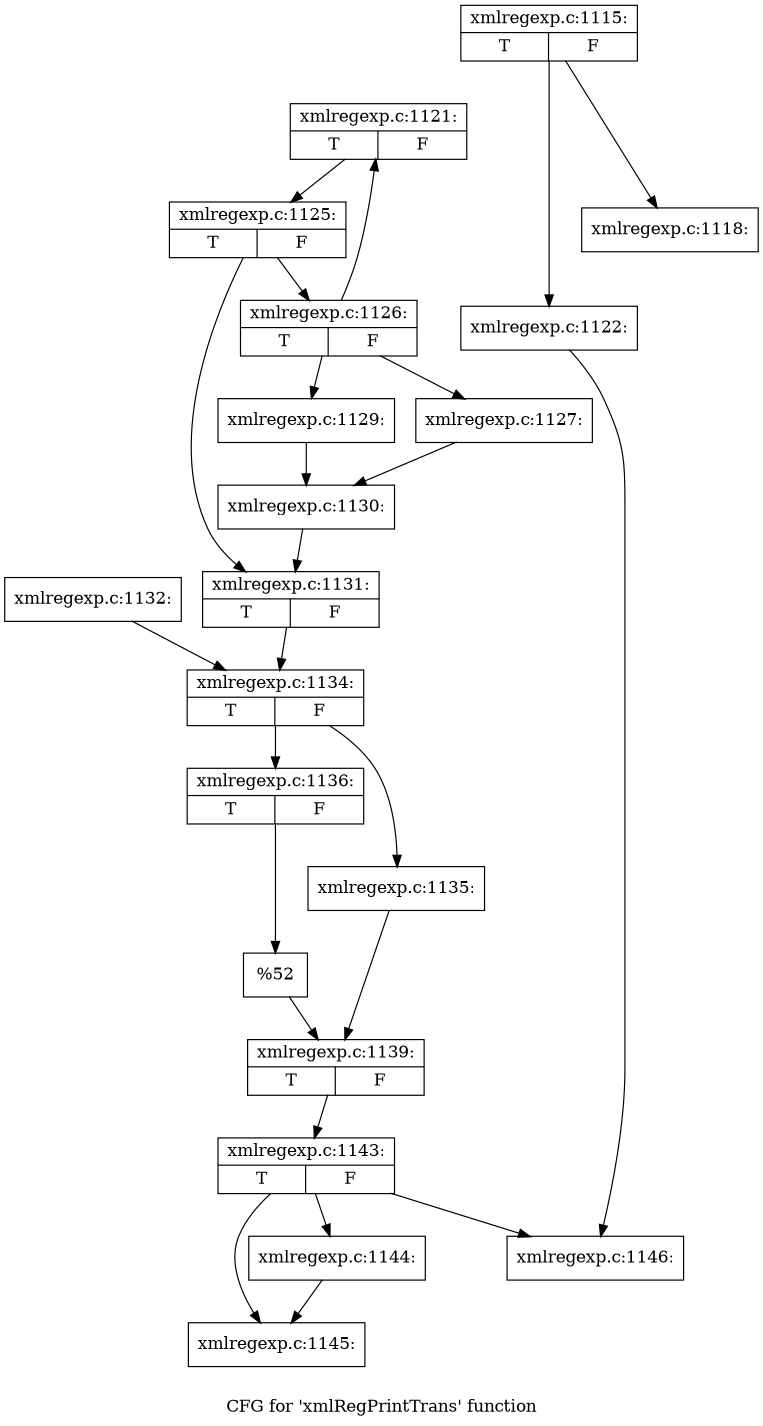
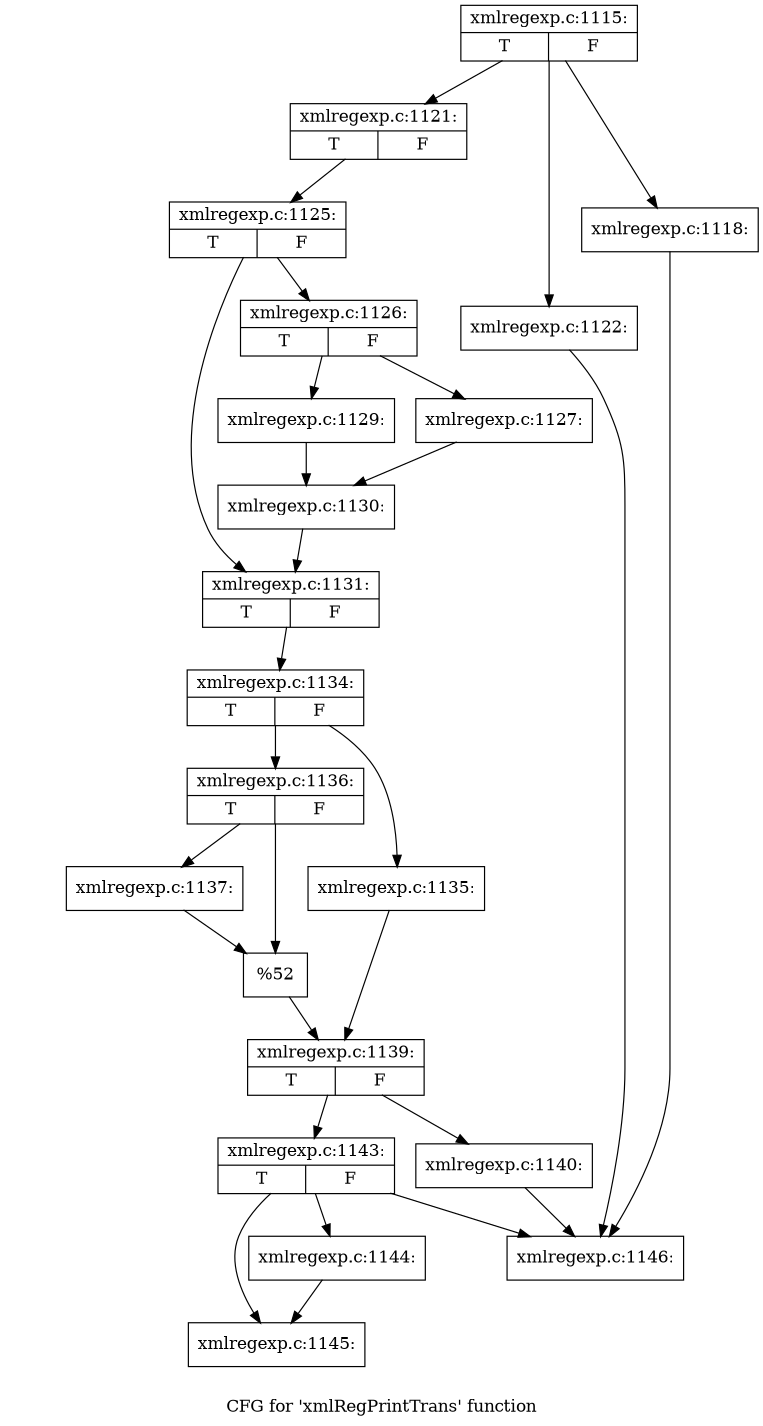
  digraph {
    label="CFG for 'xmlRegPrintTrans' function"
    node [shape=record]
    n1 [label="{xmlregexp.c:1115:|{<s0>T|<s1>F}}"]
    n2 [label="{xmlregexp.c:1118:}"]
    n3 [label="{xmlregexp.c:1121:|{<s0>T|<s1>F}}"]
    n4 [label="{xmlregexp.c:1122:}"]
    n5 [label="{xmlregexp.c:1146:}"]
    n6 [label="{xmlregexp.c:1125:|{<s0>T|<s1>F}}"]
    n7 [label="{xmlregexp.c:1126:|{<s0>T|<s1>F}}"]
    n8 [label="{xmlregexp.c:1131:|{<s0>T|<s1>F}}"]
    n9 [label="{xmlregexp.c:1127:}"]
    n10 [label="{xmlregexp.c:1129:}"]
    n11 [label="{xmlregexp.c:1134:|{<s0>T|<s1>F}}"]
    n12 [label="{xmlregexp.c:1130:}"]
-   n13 [label="{xmlregexp.c:1132:}"]
    n14 [label="{xmlregexp.c:1135:}"]
    n15 [label="{xmlregexp.c:1136:|{<s0>T|<s1>F}}"]
    n16 [label="{xmlregexp.c:1139:|{<s0>T|<s1>F}}"]
+   n17 [label="{xmlregexp.c:1137:}"]
    n18 [label="{%52}"]
+   n19 [label="{xmlregexp.c:1140:}"]
    n20 [label="{xmlregexp.c:1143:|{<s0>T|<s1>F}}"]
    n21 [label="{xmlregexp.c:1144:}"]
    n22 [label="{xmlregexp.c:1145:}"]
    n1 -> n2
-   n7 -> n3
+   n1 -> n3
    n1 -> n4
+   n2 -> n5
    n3 -> n6
    n4 -> n5
    n6 -> n7
    n6 -> n8
    n7 -> n9
    n7 -> n10
    n8 -> n11
    n9 -> n12
    n10 -> n12
    n11 -> n14
    n11 -> n15
    n12 -> n8
-   n13 -> n11
    n14 -> n16
+   n15 -> n17
    n15 -> n18
+   n16 -> n19
    n16 -> n20
+   n17 -> n18
    n18 -> n16
+   n19 -> n5
    n20 -> n5
    n20 -> n21
    n20 -> n22
    n21 -> n22
  }
